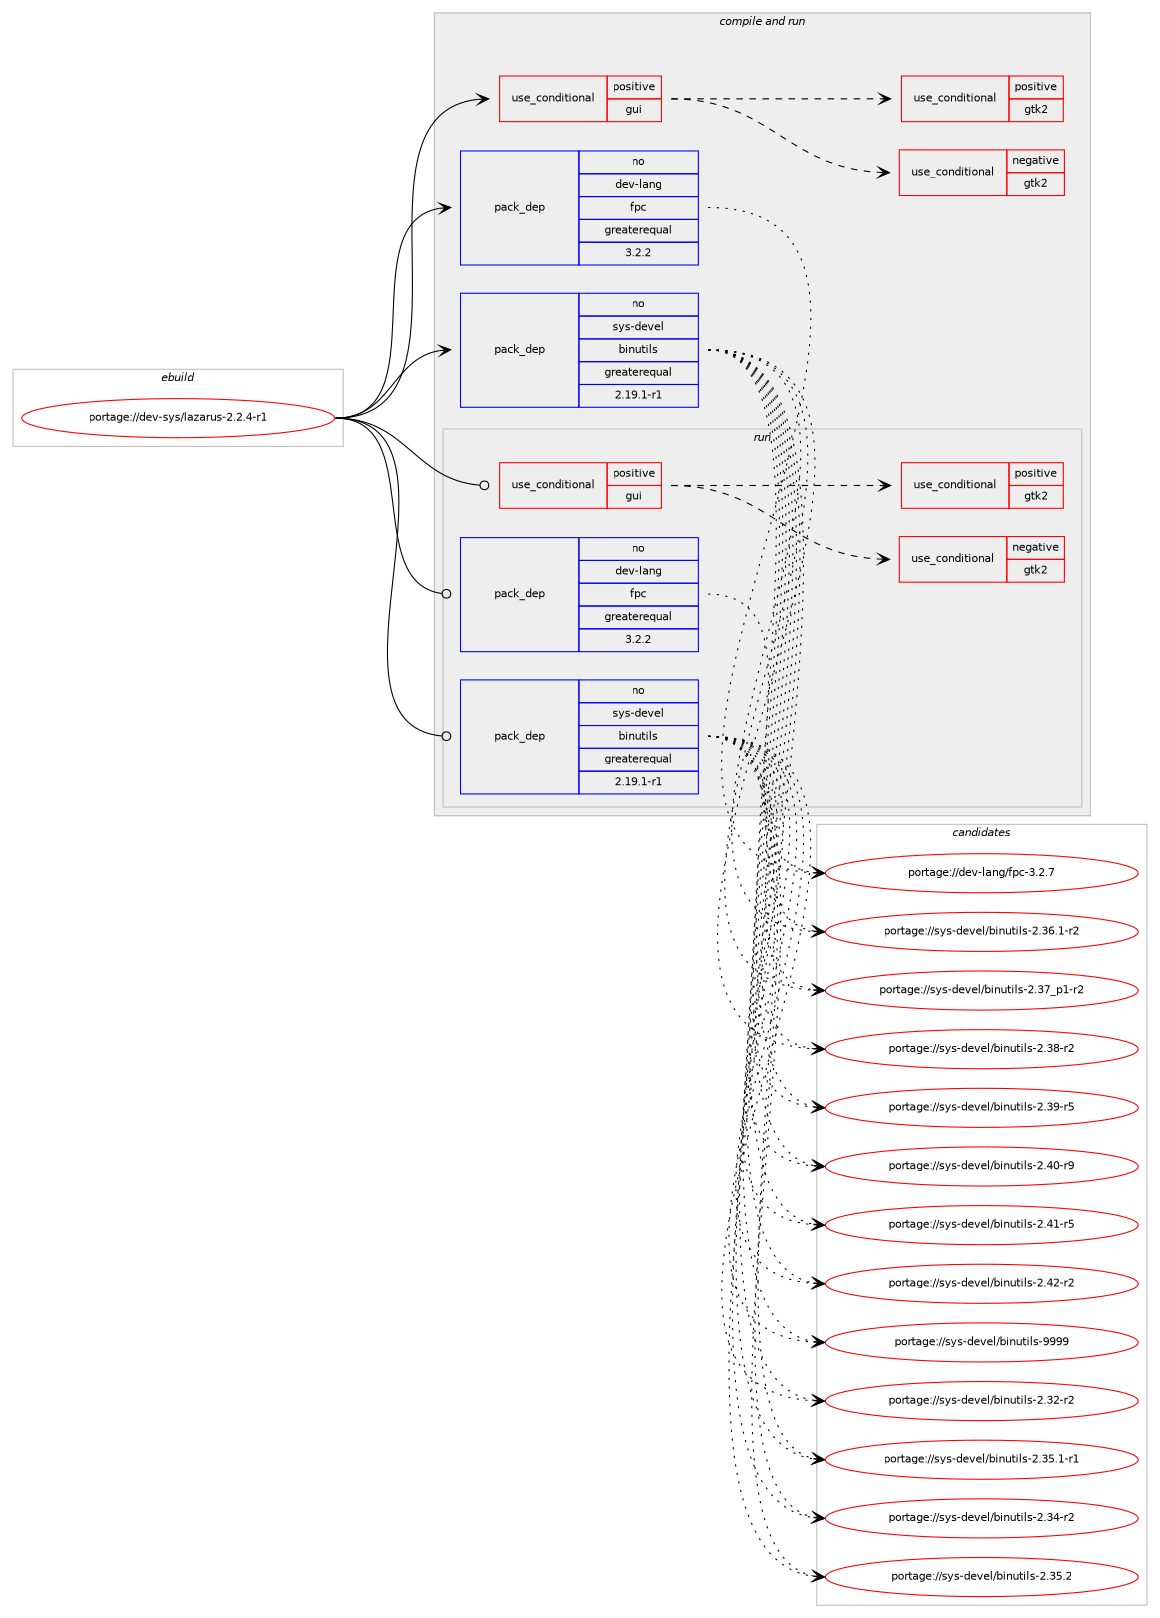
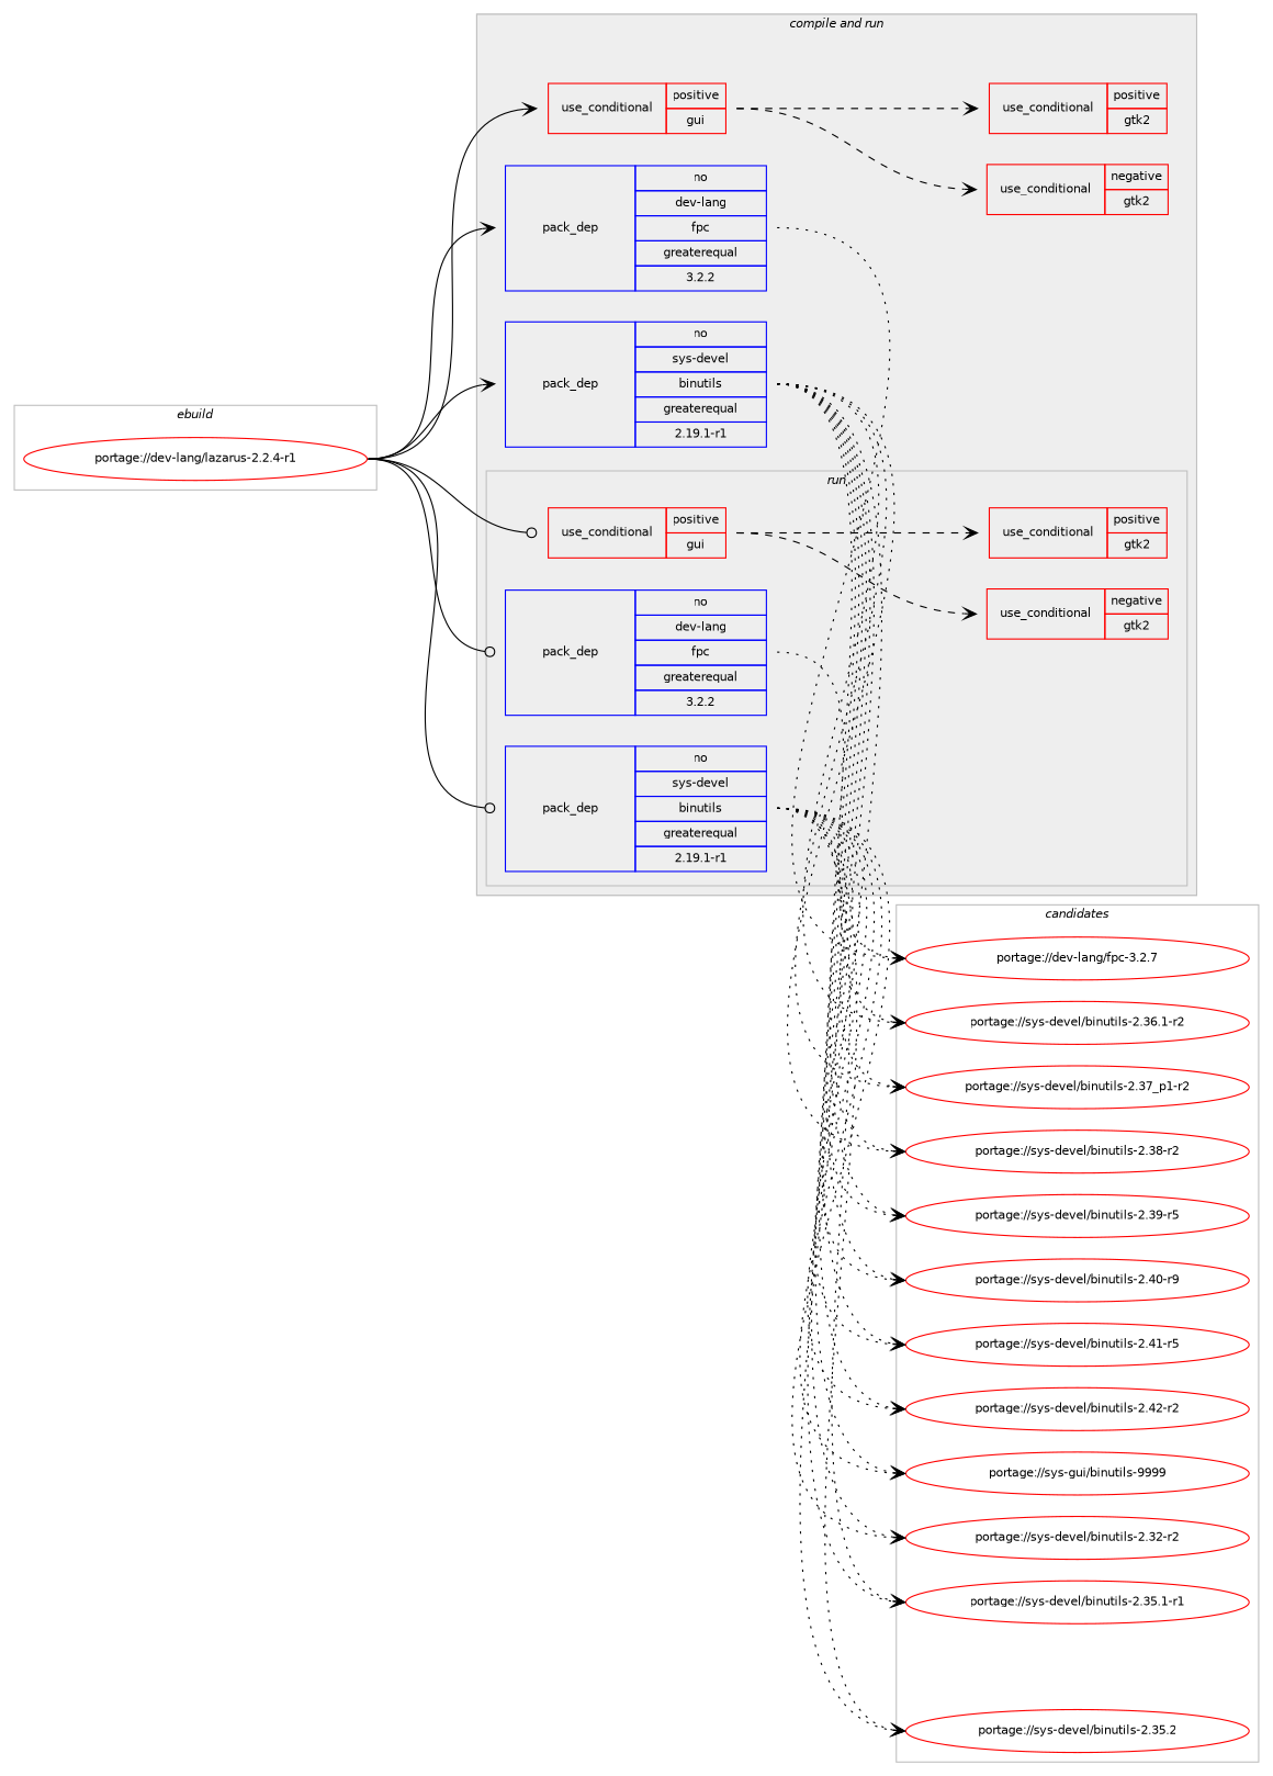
  digraph {
    compound=true
    concentrate=true
    fontname=Helvetica
    fontsize=10
    newrank=true
    rankdir=LR
    ranksep=1.5
    node [color=red fontname=Helvetica fontsize=10]
    edge [arrowhead=vee headport=w style=dotted tailport=e weight=100]
-   n1 [label="portage://dev-sys/lazarus-2.2.4-r1" width=4]
+   n1 [label="portage://dev-lang/lazarus-2.2.4-r1" width=4]
    n2 [label=<<TABLE BORDER="0" CELLBORDER="1" CELLSPACING="0" CELLPADDING="4"><TR><TD ROWSPAN="3" CELLPADDING="10">use_conditional</TD></TR><TR><TD>negative</TD></TR><TR><TD>gtk2</TD></TR></TABLE>> shape=none]
    n3 [label=<<TABLE BORDER="0" CELLBORDER="1" CELLSPACING="0" CELLPADDING="4"><TR><TD ROWSPAN="3" CELLPADDING="10">use_conditional</TD></TR><TR><TD>positive</TD></TR><TR><TD>gtk2</TD></TR></TABLE>> shape=none]
    n4 [label=<<TABLE BORDER="0" CELLBORDER="1" CELLSPACING="0" CELLPADDING="4"><TR><TD ROWSPAN="3" CELLPADDING="10">use_conditional</TD></TR><TR><TD>positive</TD></TR><TR><TD>gui</TD></TR></TABLE>> shape=none]
    n5 [color=blue label=<<TABLE BORDER="0" CELLBORDER="1" CELLSPACING="0" CELLPADDING="4" WIDTH="220"><TR><TD ROWSPAN="6" CELLPADDING="30">pack_dep</TD></TR><TR><TD WIDTH="110">no</TD></TR><TR><TD>dev-lang</TD></TR><TR><TD>fpc</TD></TR><TR><TD>greaterequal</TD></TR><TR><TD>3.2.2</TD></TR></TABLE>> shape=none]
    n6 [color=blue label=<<TABLE BORDER="0" CELLBORDER="1" CELLSPACING="0" CELLPADDING="4" WIDTH="220"><TR><TD ROWSPAN="6" CELLPADDING="30">pack_dep</TD></TR><TR><TD WIDTH="110">no</TD></TR><TR><TD>sys-devel</TD></TR><TR><TD>binutils</TD></TR><TR><TD>greaterequal</TD></TR><TR><TD>2.19.1-r1</TD></TR></TABLE>> shape=none]
    n7 [label=<<TABLE BORDER="0" CELLBORDER="1" CELLSPACING="0" CELLPADDING="4"><TR><TD ROWSPAN="3" CELLPADDING="10">use_conditional</TD></TR><TR><TD>negative</TD></TR><TR><TD>gtk2</TD></TR></TABLE>> shape=none]
    n8 [label=<<TABLE BORDER="0" CELLBORDER="1" CELLSPACING="0" CELLPADDING="4"><TR><TD ROWSPAN="3" CELLPADDING="10">use_conditional</TD></TR><TR><TD>positive</TD></TR><TR><TD>gtk2</TD></TR></TABLE>> shape=none]
    n9 [label=<<TABLE BORDER="0" CELLBORDER="1" CELLSPACING="0" CELLPADDING="4"><TR><TD ROWSPAN="3" CELLPADDING="10">use_conditional</TD></TR><TR><TD>positive</TD></TR><TR><TD>gui</TD></TR></TABLE>> shape=none]
    n10 [color=blue label=<<TABLE BORDER="0" CELLBORDER="1" CELLSPACING="0" CELLPADDING="4" WIDTH="220"><TR><TD ROWSPAN="6" CELLPADDING="30">pack_dep</TD></TR><TR><TD WIDTH="110">no</TD></TR><TR><TD>dev-lang</TD></TR><TR><TD>fpc</TD></TR><TR><TD>greaterequal</TD></TR><TR><TD>3.2.2</TD></TR></TABLE>> shape=none]
    n11 [color=blue label=<<TABLE BORDER="0" CELLBORDER="1" CELLSPACING="0" CELLPADDING="4" WIDTH="220"><TR><TD ROWSPAN="6" CELLPADDING="30">pack_dep</TD></TR><TR><TD WIDTH="110">no</TD></TR><TR><TD>sys-devel</TD></TR><TR><TD>binutils</TD></TR><TR><TD>greaterequal</TD></TR><TR><TD>2.19.1-r1</TD></TR></TABLE>> shape=none]
    n12 [label="portage://dev-lang/fpc-3.2.7" width=4]
    n13 [label="portage://sys-devel/binutils-2.32-r2" width=4]
    n14 [label="portage://sys-devel/binutils-2.35.1-r1" width=4]
-   n15 [label="portage://sys-devel/binutils-2.34-r2" width=4]
    n16 [label="portage://sys-devel/binutils-2.35.2" width=4]
    n17 [label="portage://sys-devel/binutils-2.36.1-r2" width=4]
    n18 [label="portage://sys-devel/binutils-2.37_p1-r2" width=4]
    n19 [label="portage://sys-devel/binutils-2.38-r2" width=4]
    n20 [label="portage://sys-devel/binutils-2.39-r5" width=4]
    n21 [label="portage://sys-devel/binutils-2.40-r9" width=4]
    n22 [label="portage://sys-devel/binutils-2.41-r5" width=4]
    n23 [label="portage://sys-devel/binutils-2.42-r2" width=4]
-   n24 [label="portage://sys-devel/binutils-9999" width=4]
+   n24 [label="portage://sys-gui/binutils-9999" width=4]
    subgraph cluster_1 {
      color=gray
      label=<<i>ebuild</i>>
      rank=same
      n1
    }
    subgraph cluster_2 {
      color=gray
      label=<<i>dependencies</i>>
      subgraph cluster_3 {
        color=gray
        fillcolor="#eeeeee"
        label=<<i>compile</i>>
        style=filled
        subgraph sub_4 {
          color=gray
          fillcolor="#eeeeee"
          label=<<i>compile</i>>
          style=filled
          n4
          subgraph sub_5 {
            color=gray
            fillcolor="#eeeeee"
            label=<<i>compile</i>>
            style=filled
            n2
          }
          subgraph sub_6 {
            color=gray
            fillcolor="#eeeeee"
            label=<<i>compile</i>>
            style=filled
            n3
          }
        }
        subgraph sub_7 {
          color=gray
          fillcolor="#eeeeee"
          label=<<i>compile</i>>
          style=filled
          n5
        }
        subgraph sub_8 {
          color=gray
          fillcolor="#eeeeee"
          label=<<i>compile</i>>
          style=filled
          n6
        }
      }
      subgraph cluster_9 {
        color=gray
        fillcolor="#eeeeee"
        label=<<i>compile and run</i>>
        style=filled
      }
      subgraph cluster_10 {
        color=gray
        fillcolor="#eeeeee"
        label=<<i>run</i>>
        style=filled
        subgraph sub_11 {
          color=gray
          fillcolor="#eeeeee"
          label=<<i>run</i>>
          style=filled
          n9
          subgraph sub_12 {
            color=gray
            fillcolor="#eeeeee"
            label=<<i>run</i>>
            style=filled
            n7
          }
          subgraph sub_13 {
            color=gray
            fillcolor="#eeeeee"
            label=<<i>run</i>>
            style=filled
            n8
          }
        }
        subgraph sub_14 {
          color=gray
          fillcolor="#eeeeee"
          label=<<i>run</i>>
          style=filled
          n10
        }
        subgraph sub_15 {
          color=gray
          fillcolor="#eeeeee"
          label=<<i>run</i>>
          style=filled
          n11
        }
      }
    }
    subgraph cluster_16 {
      color=gray
      label=<<i>candidates</i>>
      rank=same
      subgraph sub_17 {
        color=black
        label=<<i>candidates</i>>
        nodesep=1
        rank=same
        n12
      }
      subgraph sub_18 {
        color=black
        label=<<i>candidates</i>>
        nodesep=1
        rank=same
        n13
        n14
-       n15
        n16
        n17
        n18
        n19
        n20
        n21
        n22
        n23
        n24
      }
      subgraph sub_19 {
        color=black
        label=<<i>candidates</i>>
        nodesep=1
        rank=same
        n12
      }
      subgraph sub_20 {
        color=black
        label=<<i>candidates</i>>
        nodesep=1
        rank=same
        n13
        n14
-       n15
        n16
        n17
        n18
        n19
        n20
        n21
        n22
        n23
        n24
      }
    }
    n1 -> n4 [style=solid weight=20]
    n1 -> n5 [style=solid weight=20]
    n1 -> n6 [style=solid weight=20]
    n1 -> n9 [arrowhead=odot style=solid weight=20]
    n1 -> n10 [arrowhead=odot style=solid weight=20]
    n1 -> n11 [arrowhead=odot style=solid weight=20]
    n4 -> n2 [style=dashed weight=20]
    n4 -> n3 [style=dashed weight=20]
    n5 -> n12
    n6 -> n13
    n6 -> n14
-   n6 -> n15
    n6 -> n16
    n6 -> n17
    n6 -> n18
    n6 -> n19
    n6 -> n20
    n6 -> n21
    n6 -> n22
    n6 -> n23
    n6 -> n24
    n9 -> n7 [style=dashed weight=20]
    n9 -> n8 [style=dashed weight=20]
    n10 -> n12
    n11 -> n13
    n11 -> n14
-   n11 -> n15
    n11 -> n16
    n11 -> n17
    n11 -> n18
    n11 -> n19
    n11 -> n20
    n11 -> n21
    n11 -> n22
    n11 -> n23
    n11 -> n24
  }
